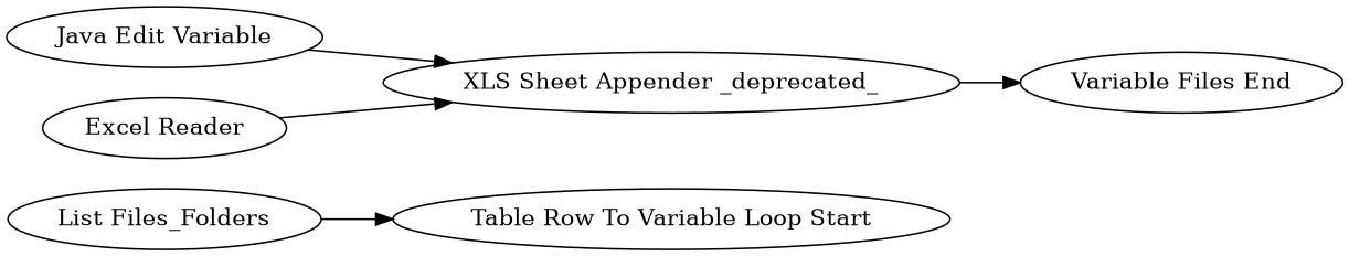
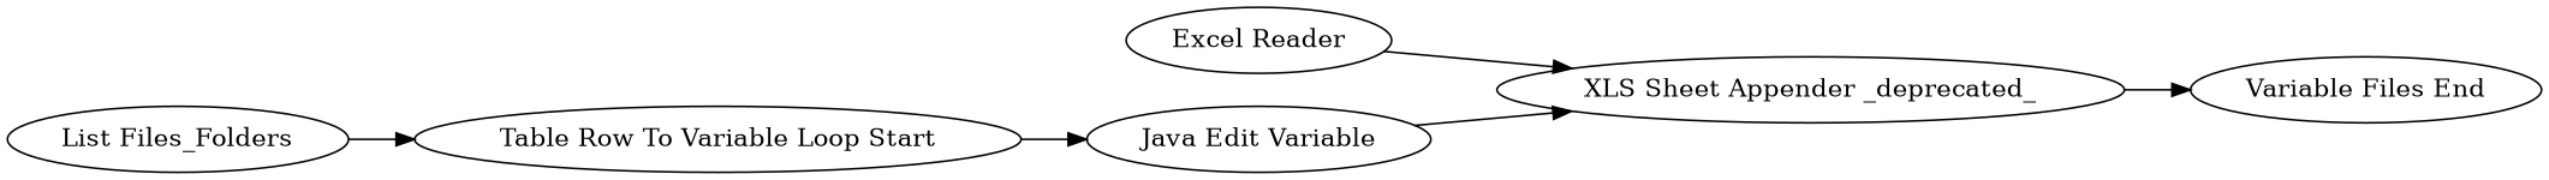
  digraph {
    rankdir=LR
    n1 [label="Table Row To Variable Loop Start"]
    n2 [label="Java Edit Variable"]
    n3 [label="XLS Sheet Appender _deprecated_"]
    n4 [label="Excel Reader"]
    n5 [label="Variable Files End"]
    n6 [label="List Files_Folders"]
+   n1 -> n2
    n2 -> n3
    n3 -> n5
    n4 -> n3
    n6 -> n1
  }
